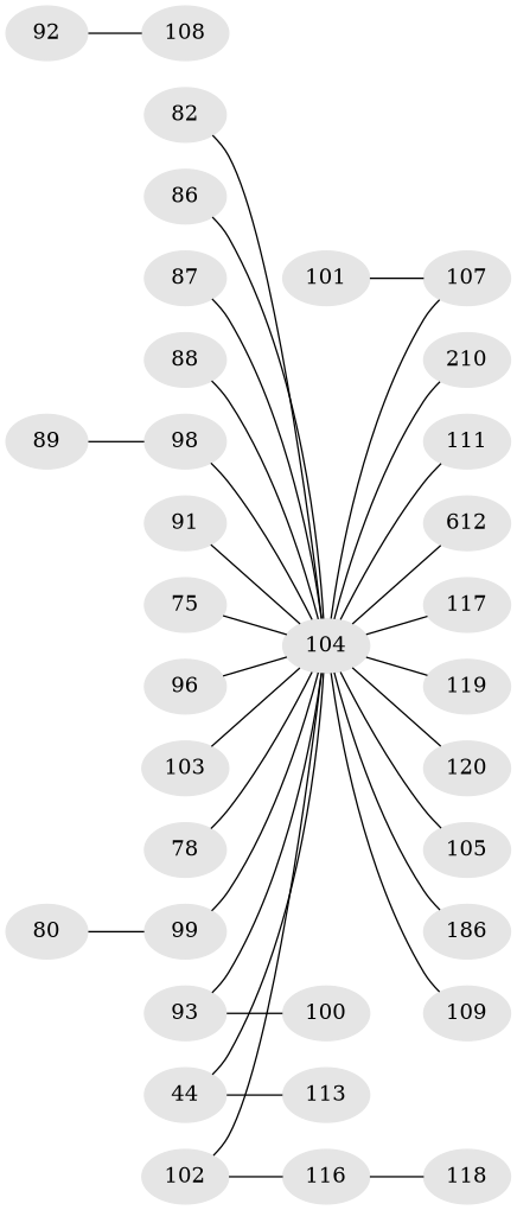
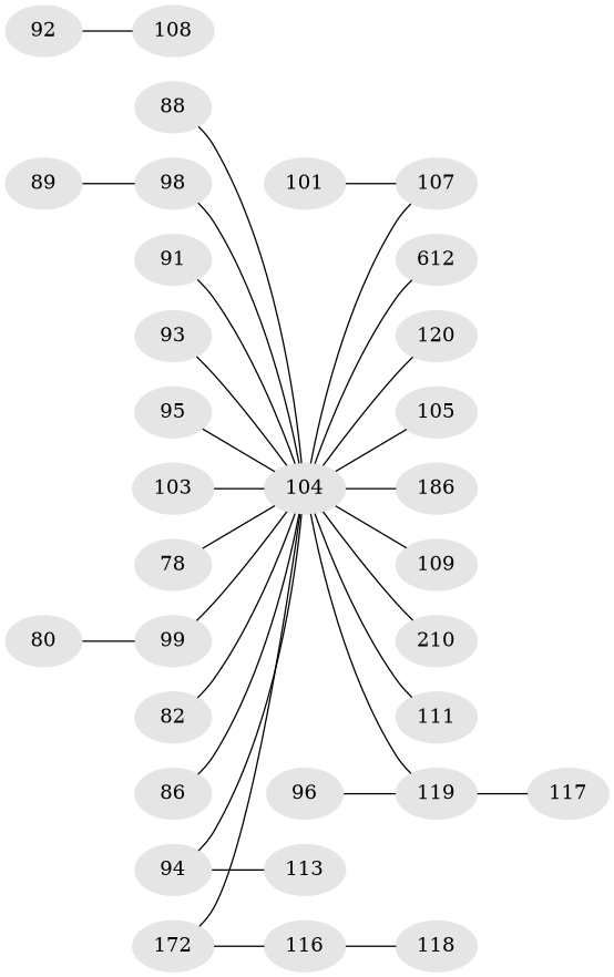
  graph {
    rankdir=LR
    node [color=gray90 style=filled]
    104 [super="+21+16+66+29+54+81+68+85+70+73+74+97+83+75+84+76+77+90"]
    105
    n3 [label=186]
    107
    109
    n6 [label=210]
    111
    n8 [label=612]
    117
    119
    120
    78
    80
    99
    82
    86
-   87
    88
    89
    98
    91
    92
    108
    93
-   100
-   94 [label=44]
+   94
    113
-   95 [label=75]
+   95
    96
    101
-   102
+   102 [label=172]
    116
    118
    103
    104 -- 105
    104 -- n3
    104 -- 107
    104 -- 109
    104 -- n6
    104 -- 111
    104 -- n8
-   104 -- 117
+   119 -- 117
    104 -- 119
    104 -- 120
    78 -- 104
    80 -- 99
    99 -- 104
    82 -- 104
    86 -- 104
-   87 -- 104
    88 -- 104
    89 -- 98
    98 -- 104
    91 -- 104
    92 -- 108
    93 -- 104
-   93 -- 100
    94 -- 104
    94 -- 113
    95 -- 104
-   96 -- 104
+   96 -- 119
    101 -- 107
    102 -- 104
    102 -- 116
    116 -- 118
    103 -- 104
  }
